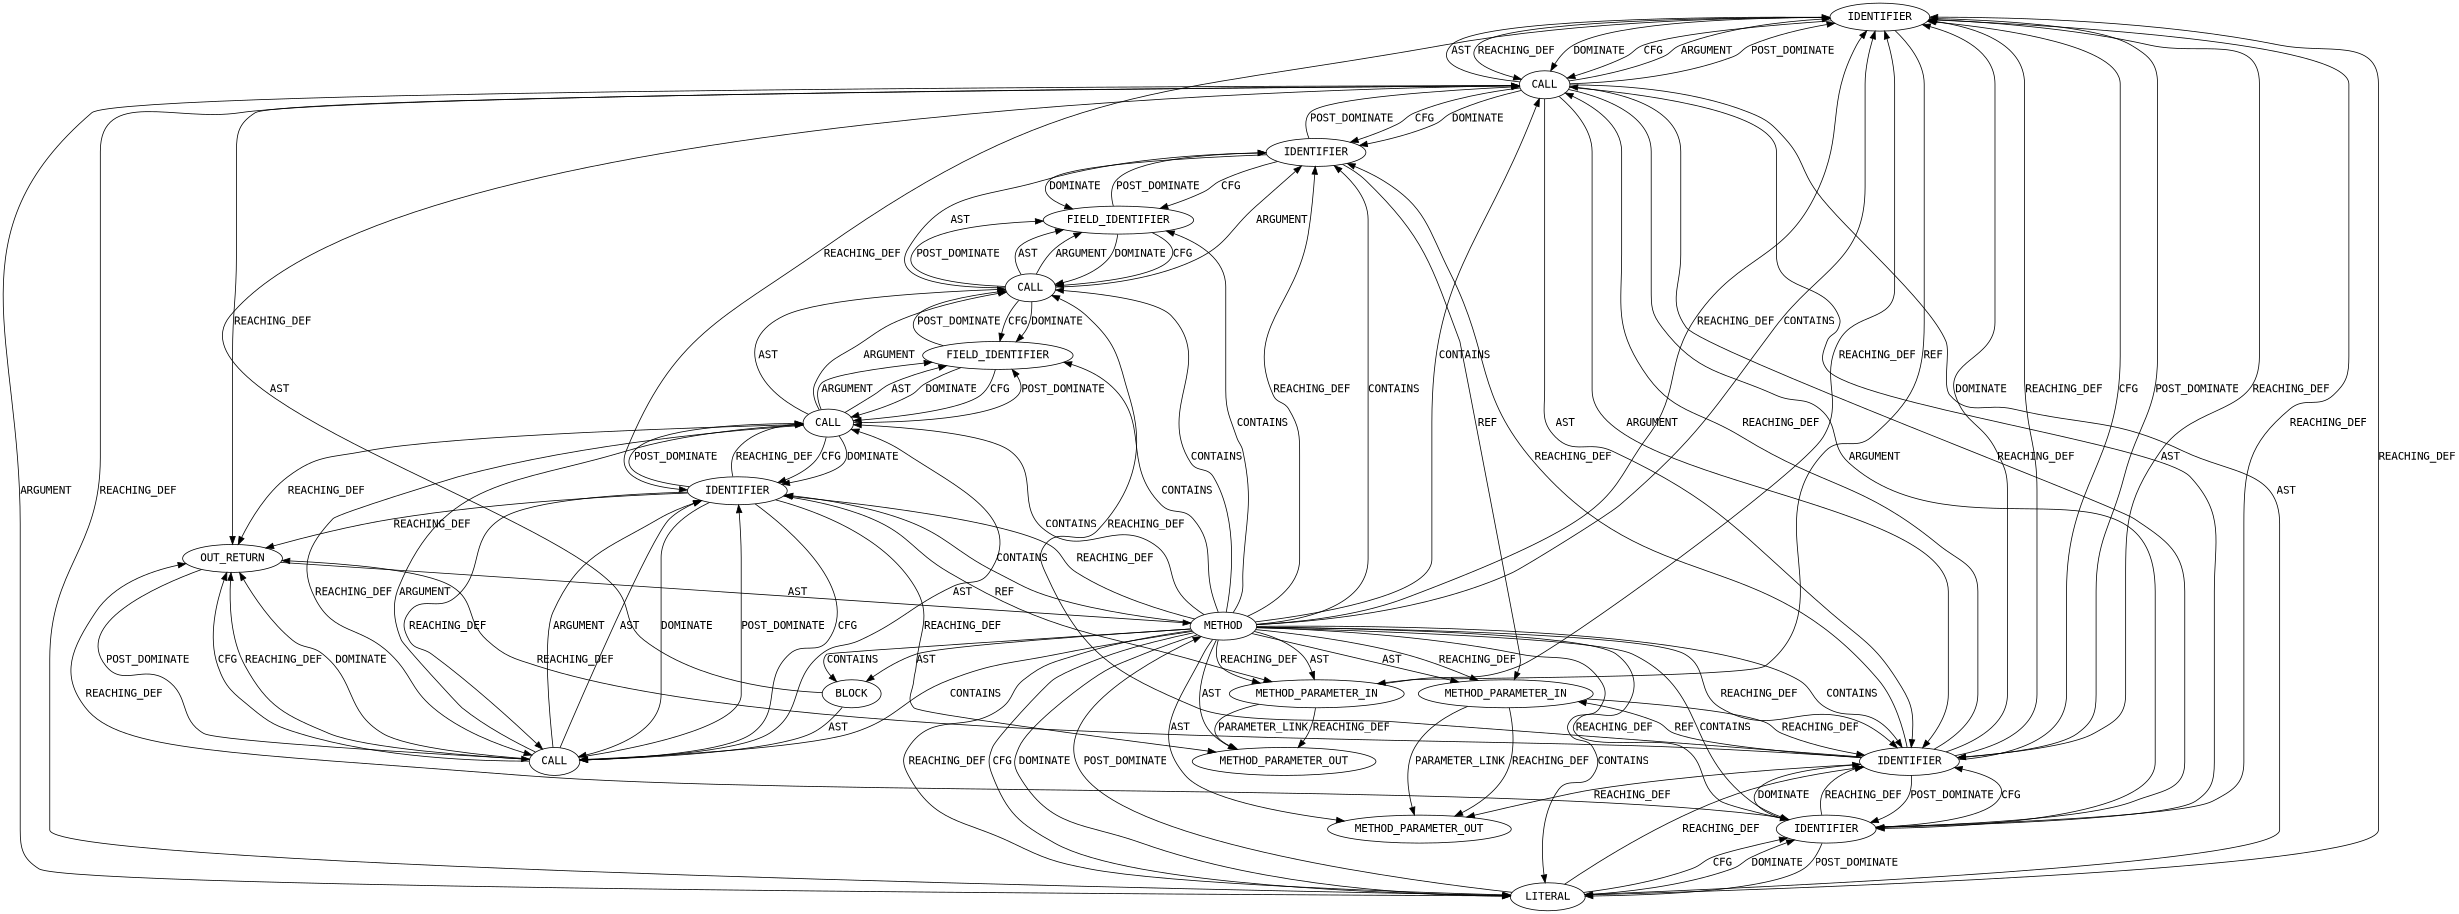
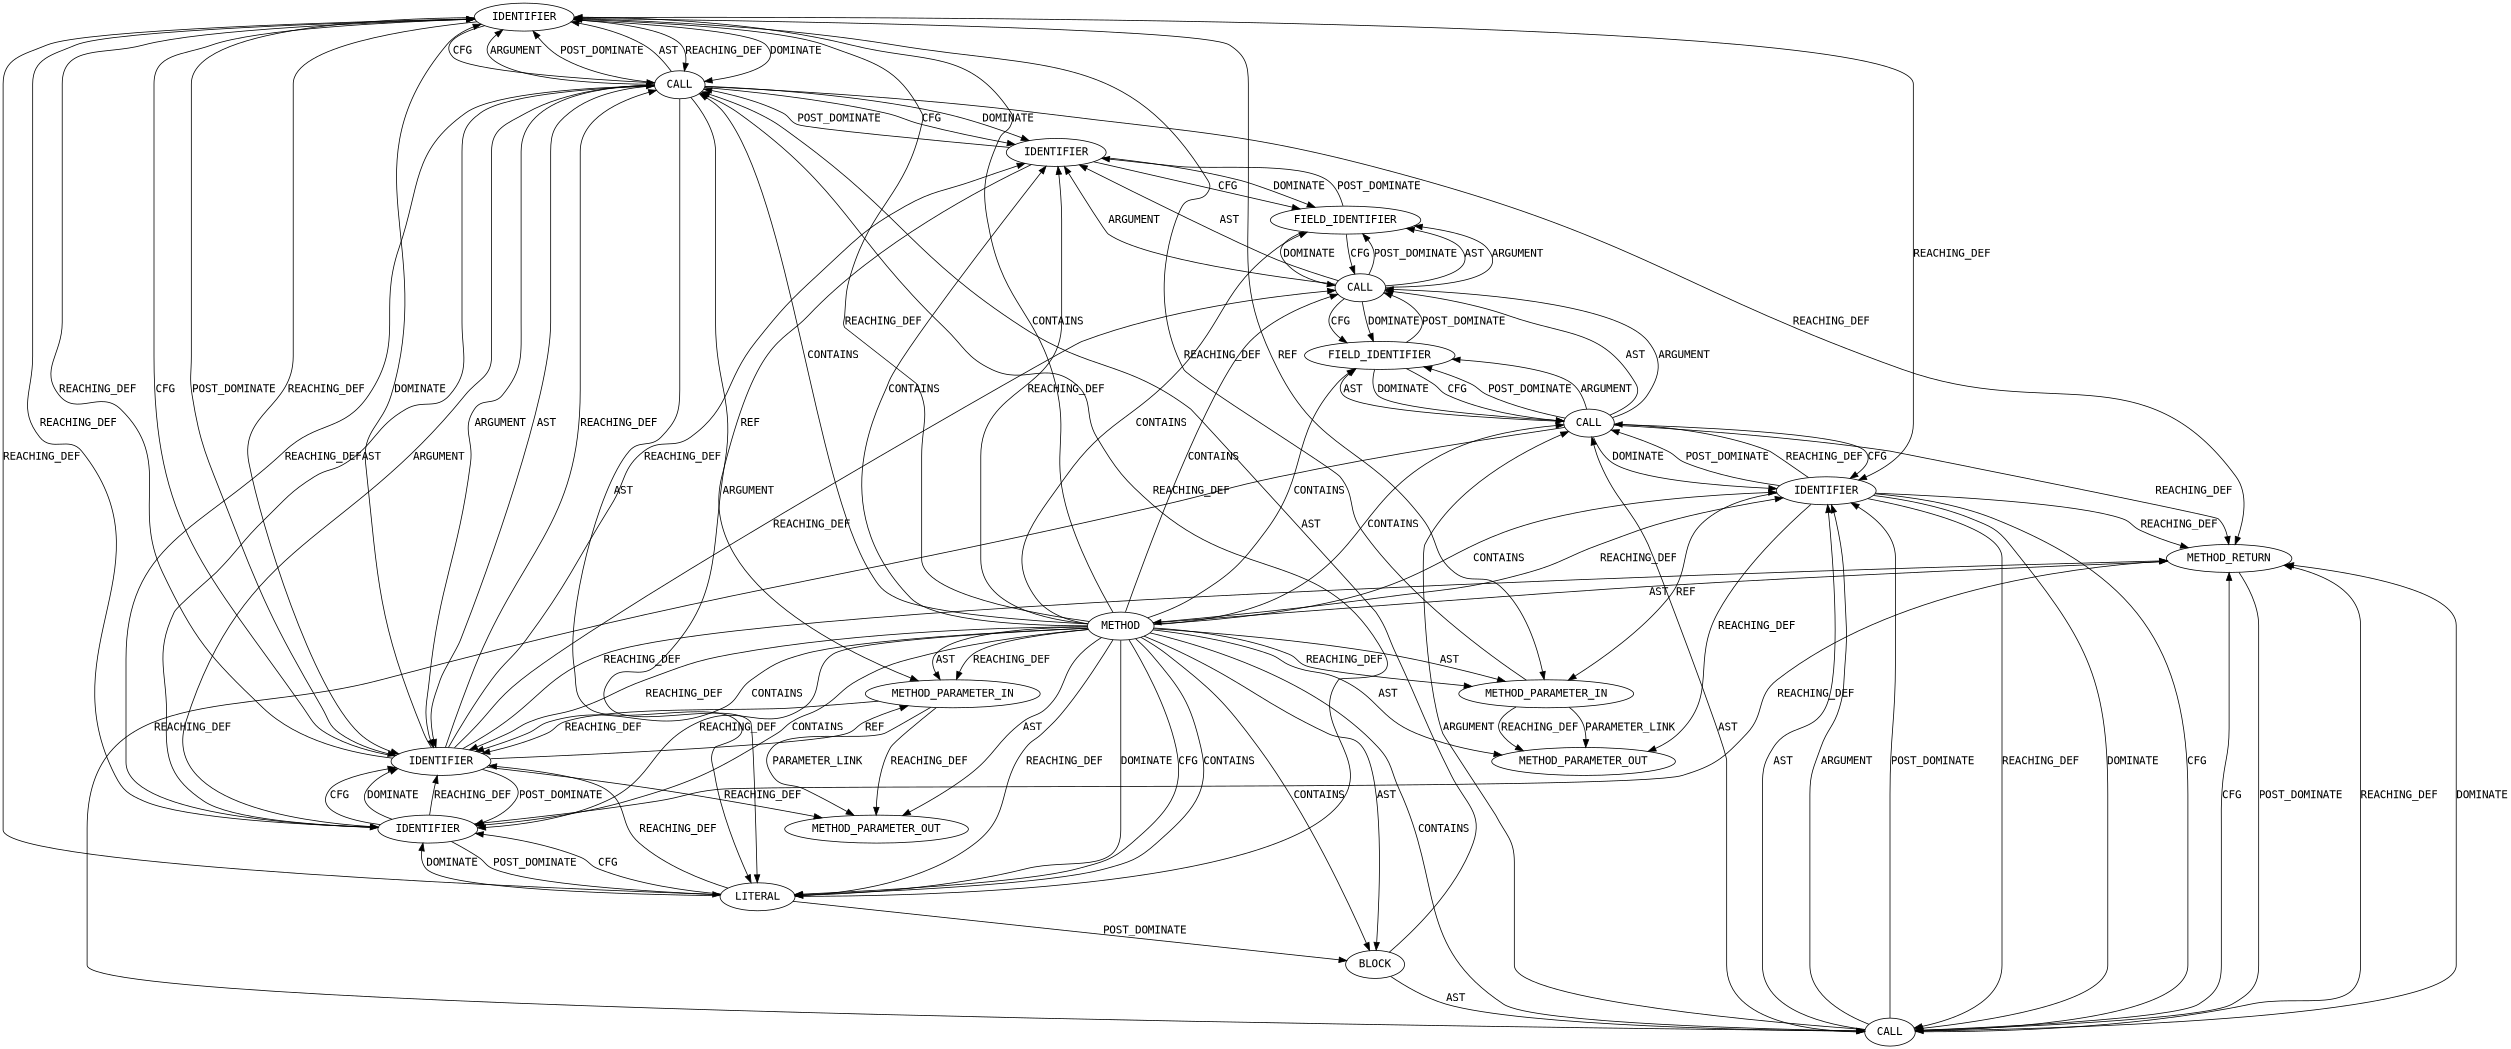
  digraph {
    fontname="DejaVu Sans Mono"
    node [CODE=len COLUMN_NUMBER=2 LINE_NUMBER=298 ORDER=1 TYPE_FULL_NAME=int fontname="DejaVu Sans Mono"]
    edge [fontname="DejaVu Sans Mono"]
    n1 [ARGUMENT_INDEX=4 COLUMN_NUMBER=44 LINE_NUMBER=297 NAME=len ORDER=4 label=IDENTIFIER]
    n2 [ARGUMENT_INDEX=-1 CODE="dout(\"%s con %p len %d\\n\", __func__, con, len)" DISPATCH_TYPE=STATIC_DISPATCH LINE_NUMBER=297 METHOD_FULL_NAME=dout NAME=dout TYPE_FULL_NAME="<empty>" label=CALL]
    n3 [ARGUMENT_INDEX=2 COLUMN_NUMBER=22 NAME=len ORDER=2 label=IDENTIFIER]
    n4 [CODE="int len" COLUMN_NUMBER=55 EVALUATION_STRATEGY=BY_VALUE INDEX=2 IS_VARIADIC=false LINE_NUMBER=295 NAME=len ORDER=2 label=METHOD_PARAMETER_IN]
    n5 [ARGUMENT_INDEX=3 CODE=con COLUMN_NUMBER=39 LINE_NUMBER=297 NAME=con ORDER=3 TYPE_FULL_NAME="ceph_connection*" label=IDENTIFIER]
-   n6 [CODE=RET COLUMN_NUMBER=1 EVALUATION_STRATEGY=BY_VALUE LINE_NUMBER=295 ORDER=4 TYPE_FULL_NAME=void label=OUT_RETURN]
+   n6 [CODE=RET COLUMN_NUMBER=1 EVALUATION_STRATEGY=BY_VALUE LINE_NUMBER=295 ORDER=4 TYPE_FULL_NAME=void label=METHOD_RETURN]
    n7 [ARGUMENT_INDEX=1 CODE="\"%s con %p len %d\\n\"" COLUMN_NUMBER=7 LINE_NUMBER=297 TYPE_FULL_NAME=char label=LITERAL]
    n8 [ARGUMENT_INDEX=2 CODE=__func__ COLUMN_NUMBER=29 LINE_NUMBER=297 NAME=__func__ ORDER=2 TYPE_FULL_NAME=ANY label=IDENTIFIER]
    n9 [ARGUMENT_INDEX=1 CODE=con NAME=con TYPE_FULL_NAME="ceph_connection*" label=IDENTIFIER]
    n10 [CODE="int len" COLUMN_NUMBER=55 EVALUATION_STRATEGY=BY_VALUE INDEX=2 IS_VARIADIC=false LINE_NUMBER=295 NAME=len ORDER=2 label=METHOD_PARAMETER_OUT]
    n11 [ARGUMENT_INDEX=-1 CODE="con->v2.out_zero += len" DISPATCH_TYPE=STATIC_DISPATCH METHOD_FULL_NAME="<operator>.assignmentPlus" NAME="<operator>.assignmentPlus" ORDER=2 TYPE_FULL_NAME="<empty>" label=CALL]
    n12 [ARGUMENT_INDEX=1 CODE="con->v2.out_zero" DISPATCH_TYPE=STATIC_DISPATCH METHOD_FULL_NAME="<operator>.fieldAccess" NAME="<operator>.fieldAccess" TYPE_FULL_NAME="<empty>" label=CALL]
    n13 [CODE="struct ceph_connection *con" COLUMN_NUMBER=26 EVALUATION_STRATEGY=BY_VALUE INDEX=1 IS_VARIADIC=false LINE_NUMBER=295 NAME=con TYPE_FULL_NAME="ceph_connection*" label=METHOD_PARAMETER_IN]
    n14 [ARGUMENT_INDEX=1 CODE="con->v2" DISPATCH_TYPE=STATIC_DISPATCH METHOD_FULL_NAME="<operator>.indirectFieldAccess" NAME="<operator>.indirectFieldAccess" TYPE_FULL_NAME="<empty>" label=CALL]
    n15 [CODE="struct ceph_connection *con" COLUMN_NUMBER=26 EVALUATION_STRATEGY=BY_VALUE INDEX=1 IS_VARIADIC=false LINE_NUMBER=295 NAME=con TYPE_FULL_NAME="ceph_connection*" label=METHOD_PARAMETER_OUT]
    n16 [AST_PARENT_FULL_NAME="file_code_old-a282a2f-decode_preamble-527.c:<global>" AST_PARENT_TYPE=TYPE_DECL CODE="static void out_zero_add(struct ceph_connection *con, int len)\n{\n	dout(\"%s con %p len %d\\n\", __func__, con, len);\n	con->v2.out_zero += len;\n}" COLUMN_NUMBER=1 COLUMN_NUMBER_END=1 FILENAME="file_code_old-a282a2f-decode_preamble-527.c" FULL_NAME=out_zero_add IS_EXTERNAL=false LINE_NUMBER=295 LINE_NUMBER_END=299 NAME=out_zero_add ORDER=14 SIGNATURE="void out_zero_add (ceph_connection*,int)" label=METHOD TYPE_FULL_NAME=""]
    n17 [ARGUMENT_INDEX=2 CANONICAL_NAME=v2 CODE=v2 ORDER=2 label=FIELD_IDENTIFIER TYPE_FULL_NAME=""]
    n18 [ARGUMENT_INDEX=2 CANONICAL_NAME=out_zero CODE=out_zero ORDER=2 label=FIELD_IDENTIFIER TYPE_FULL_NAME=""]
    n19 [ARGUMENT_INDEX=-1 CODE="{\n	dout(\"%s con %p len %d\\n\", __func__, con, len);\n	con->v2.out_zero += len;\n}" COLUMN_NUMBER=1 LINE_NUMBER=296 ORDER=3 TYPE_FULL_NAME=void label=BLOCK]
    n1 -> n2 [VARIABLE=len label=REACHING_DEF]
    n1 -> n2 [label=DOMINATE]
    n1 -> n2 [label=CFG]
    n1 -> n3 [VARIABLE=len label=REACHING_DEF]
    n1 -> n4 [label=REF]
    n1 -> n5 [label=POST_DOMINATE]
    n1 -> n5 [VARIABLE=len label=REACHING_DEF]
    n2 -> n1 [label=ARGUMENT]
    n2 -> n1 [label=POST_DOMINATE]
    n2 -> n1 [label=AST]
    n2 -> n5 [label=AST]
    n2 -> n5 [label=ARGUMENT]
    n2 -> n6 [VARIABLE="dout(\"%s con %p len %d\\n\", __func__, con, len)" label=REACHING_DEF]
    n2 -> n7 [label=AST]
    n2 -> n7 [label=ARGUMENT]
    n2 -> n8 [label=AST]
    n2 -> n8 [label=ARGUMENT]
    n2 -> n9 [label=CFG]
    n2 -> n9 [label=DOMINATE]
    n3 -> n4 [label=REF]
    n3 -> n6 [VARIABLE=len label=REACHING_DEF]
    n3 -> n10 [VARIABLE=len label=REACHING_DEF]
    n3 -> n11 [VARIABLE=len label=REACHING_DEF]
    n3 -> n11 [label=DOMINATE]
    n3 -> n11 [label=CFG]
    n3 -> n12 [label=POST_DOMINATE]
    n3 -> n12 [VARIABLE=len label=REACHING_DEF]
    n4 -> n1 [VARIABLE=len label=REACHING_DEF]
    n4 -> n10 [label=PARAMETER_LINK]
    n4 -> n10 [VARIABLE=len label=REACHING_DEF]
    n5 -> n1 [label=DOMINATE]
    n5 -> n1 [VARIABLE=con label=REACHING_DEF]
    n5 -> n1 [label=CFG]
    n5 -> n2 [VARIABLE=con label=REACHING_DEF]
    n5 -> n6 [VARIABLE=con label=REACHING_DEF]
    n5 -> n8 [label=POST_DOMINATE]
    n5 -> n9 [VARIABLE=con label=REACHING_DEF]
    n5 -> n13 [label=REF]
    n5 -> n14 [VARIABLE=con label=REACHING_DEF]
    n5 -> n15 [VARIABLE=con label=REACHING_DEF]
    n6 -> n11 [label=POST_DOMINATE]
    n6 -> n16 [label=AST]
    n7 -> n1 [VARIABLE="\"%s con %p len %d\\n\"" label=REACHING_DEF]
    n7 -> n2 [VARIABLE="\"%s con %p len %d\\n\"" label=REACHING_DEF]
    n7 -> n5 [VARIABLE="\"%s con %p len %d\\n\"" label=REACHING_DEF]
    n7 -> n8 [label=CFG]
    n7 -> n8 [label=DOMINATE]
-   n7 -> n16 [label=POST_DOMINATE]
+   n7 -> n19 [label=POST_DOMINATE]
    n8 -> n1 [VARIABLE=__func__ label=REACHING_DEF]
    n8 -> n2 [VARIABLE=__func__ label=REACHING_DEF]
    n8 -> n5 [label=CFG]
    n8 -> n5 [label=DOMINATE]
    n8 -> n5 [VARIABLE=__func__ label=REACHING_DEF]
    n8 -> n6 [VARIABLE=__func__ label=REACHING_DEF]
    n8 -> n7 [label=POST_DOMINATE]
    n9 -> n2 [label=POST_DOMINATE]
    n9 -> n13 [label=REF]
    n9 -> n17 [label=CFG]
    n9 -> n17 [label=DOMINATE]
    n11 -> n3 [label=AST]
    n11 -> n3 [label=ARGUMENT]
    n11 -> n3 [label=POST_DOMINATE]
    n11 -> n6 [VARIABLE="con->v2.out_zero += len" label=REACHING_DEF]
    n11 -> n6 [label=DOMINATE]
    n11 -> n6 [label=CFG]
    n11 -> n12 [label=ARGUMENT]
    n11 -> n12 [label=AST]
    n12 -> n3 [label=CFG]
    n12 -> n3 [label=DOMINATE]
    n12 -> n6 [VARIABLE="con->v2.out_zero" label=REACHING_DEF]
    n12 -> n11 [VARIABLE="con->v2.out_zero" label=REACHING_DEF]
    n12 -> n14 [label=AST]
    n12 -> n14 [label=ARGUMENT]
    n12 -> n18 [label=POST_DOMINATE]
    n12 -> n18 [label=ARGUMENT]
    n12 -> n18 [label=AST]
    n13 -> n5 [VARIABLE=con label=REACHING_DEF]
    n13 -> n15 [label=PARAMETER_LINK]
    n13 -> n15 [VARIABLE=con label=REACHING_DEF]
    n14 -> n9 [label=AST]
    n14 -> n9 [label=ARGUMENT]
    n14 -> n17 [label=POST_DOMINATE]
    n14 -> n17 [label=AST]
    n14 -> n17 [label=ARGUMENT]
    n14 -> n18 [label=CFG]
    n14 -> n18 [label=DOMINATE]
    n16 -> n1 [label=REACHING_DEF]
    n16 -> n1 [label=CONTAINS]
    n16 -> n2 [label=CONTAINS]
    n16 -> n3 [label=CONTAINS]
    n16 -> n3 [label=REACHING_DEF]
    n16 -> n4 [label=AST]
    n16 -> n4 [label=REACHING_DEF]
    n16 -> n5 [label=REACHING_DEF]
    n16 -> n5 [label=CONTAINS]
    n16 -> n7 [label=DOMINATE]
    n16 -> n7 [label=CFG]
    n16 -> n7 [label=CONTAINS]
    n16 -> n7 [label=REACHING_DEF]
    n16 -> n8 [label=REACHING_DEF]
    n16 -> n8 [label=CONTAINS]
    n16 -> n9 [label=CONTAINS]
    n16 -> n9 [label=REACHING_DEF]
    n16 -> n10 [label=AST]
    n16 -> n11 [label=CONTAINS]
    n16 -> n12 [label=CONTAINS]
    n16 -> n13 [label=AST]
    n16 -> n13 [label=REACHING_DEF]
    n16 -> n14 [label=CONTAINS]
    n16 -> n15 [label=AST]
    n16 -> n17 [label=CONTAINS]
    n16 -> n18 [label=CONTAINS]
    n16 -> n19 [label=CONTAINS]
    n16 -> n19 [label=AST]
    n17 -> n9 [label=POST_DOMINATE]
    n17 -> n14 [label=DOMINATE]
    n17 -> n14 [label=CFG]
    n18 -> n12 [label=CFG]
    n18 -> n12 [label=DOMINATE]
    n18 -> n14 [label=POST_DOMINATE]
    n19 -> n2 [label=AST]
    n19 -> n11 [label=AST]
  }
